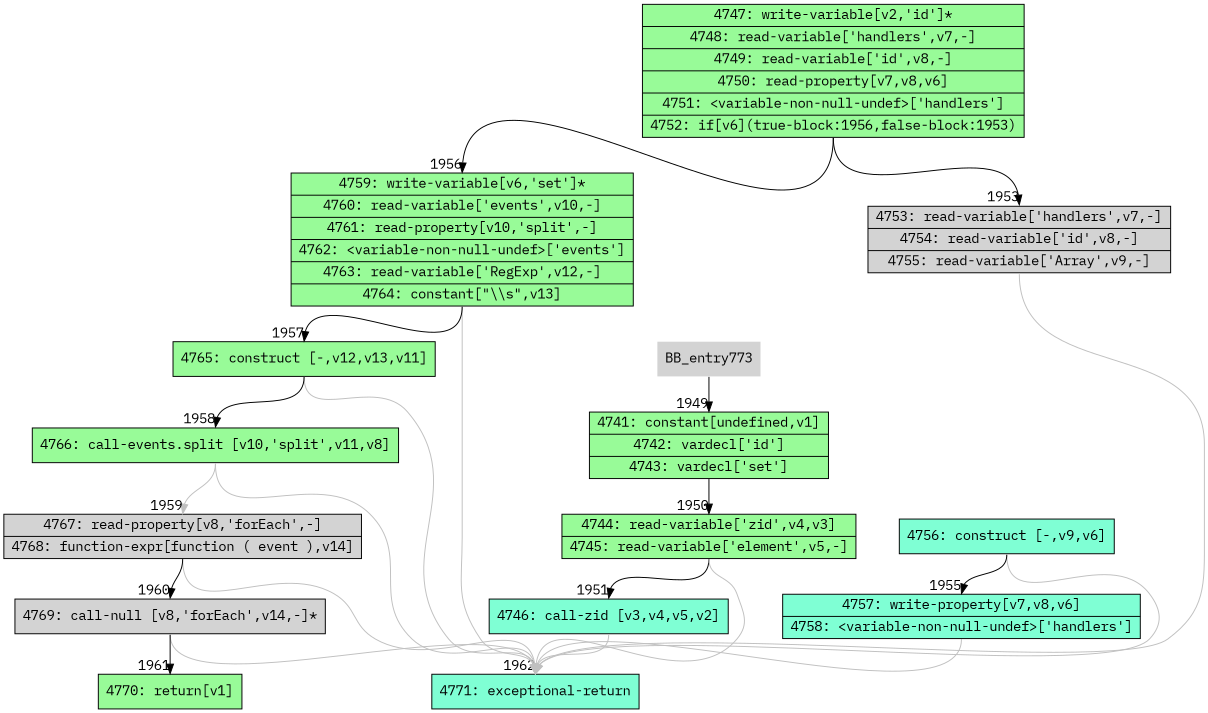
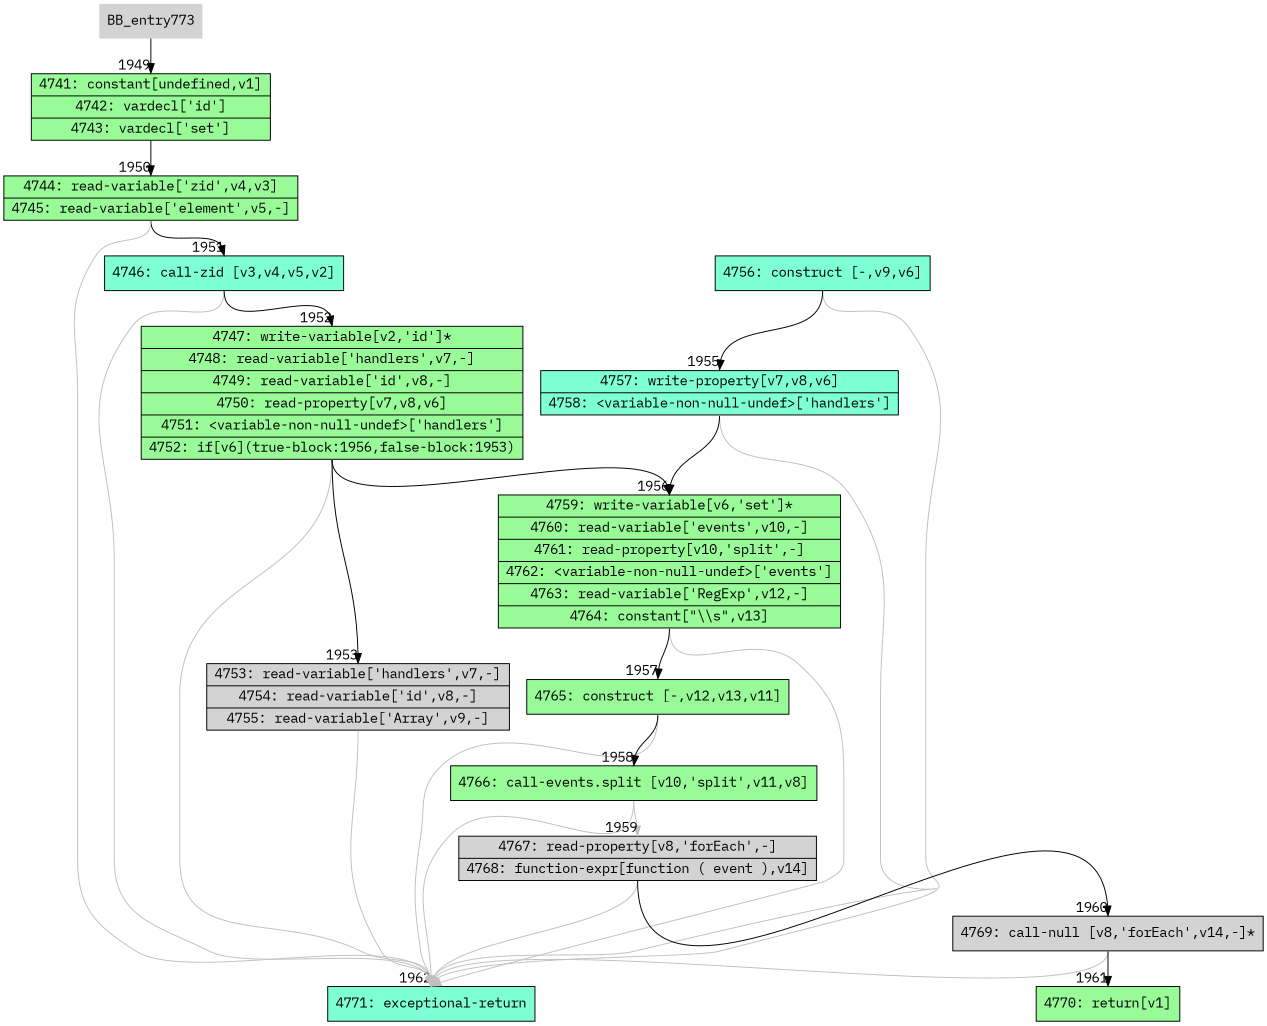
  digraph {
    fontname="IBM Plex Mono"
    rankdir=TD
    node [fillcolor=palegreen fontname="IBM Plex Mono" shape=record style=filled]
    edge [fontname="IBM Plex Mono" headport=n tailport=s]
    n1 [fillcolor=lightgrey label=BB_entry773 shape=none]
    n2 [label="{4741: constant[undefined,v1]|4742: vardecl['id']|4743: vardecl['set']}"]
    n3 [label="{4744: read-variable['zid',v4,v3]|4745: read-variable['element',v5,-]}"]
    n4 [fillcolor=aquamarine label="{4746: call-zid [v3,v4,v5,v2]}"]
    n5 [fillcolor=aquamarine label="{4771: exceptional-return}"]
    n6 [label="{4747: write-variable[v2,'id']*|4748: read-variable['handlers',v7,-]|4749: read-variable['id',v8,-]|4750: read-property[v7,v8,v6]|4751: \<variable-non-null-undef\>['handlers']|4752: if[v6](true-block:1956,false-block:1953)}"]
    n7 [label="{4759: write-variable[v6,'set']*|4760: read-variable['events',v10,-]|4761: read-property[v10,'split',-]|4762: \<variable-non-null-undef\>['events']|4763: read-variable['RegExp',v12,-]|4764: constant[\"\\\\s\",v13]}"]
    n8 [fillcolor=lightgrey label="{4753: read-variable['handlers',v7,-]|4754: read-variable['id',v8,-]|4755: read-variable['Array',v9,-]}"]
    n9 [label="{4765: construct [-,v12,v13,v11]}"]
    n10 [label="{4766: call-events.split [v10,'split',v11,v8]}"]
    n11 [fillcolor=aquamarine label="{4756: construct [-,v9,v6]}"]
    n12 [fillcolor=aquamarine label="{4757: write-property[v7,v8,v6]|4758: \<variable-non-null-undef\>['handlers']}"]
    n13 [fillcolor=lightgrey label="{4767: read-property[v8,'forEach',-]|4768: function-expr[function ( event ),v14]}"]
    n14 [fillcolor=lightgrey label="{4769: call-null [v8,'forEach',v14,-]*}"]
    n15 [label="{4770: return[v1]}"]
    n1 -> n2 [headlabel="    1949"]
    n2 -> n3 [headlabel="      1950"]
    n3 -> n4 [headlabel="      1951"]
    n3 -> n5 [color=gray headlabel="      1962"]
    n4 -> n5 [color=gray]
+   n4 -> n6 [headlabel="      1952"]
+   n6 -> n5 [color=gray]
    n6 -> n7 [headlabel="      1956"]
    n6 -> n8 [headlabel="      1953"]
    n7 -> n5 [color=gray]
    n7 -> n9 [headlabel="      1957"]
    n8 -> n5 [color=gray]
    n9 -> n5 [color=gray]
    n9 -> n10 [headlabel="      1958"]
    n10 -> n5 [color=gray]
    n10 -> n13 [color=gray headlabel="      1959"]
    n11 -> n5 [color=gray]
    n11 -> n12 [headlabel="      1955"]
    n12 -> n5 [color=gray]
+   n12 -> n7
    n13 -> n5 [color=gray]
    n13 -> n14 [headlabel="      1960"]
    n14 -> n5 [color=gray]
    n14 -> n15 [headlabel="      1961"]
  }
